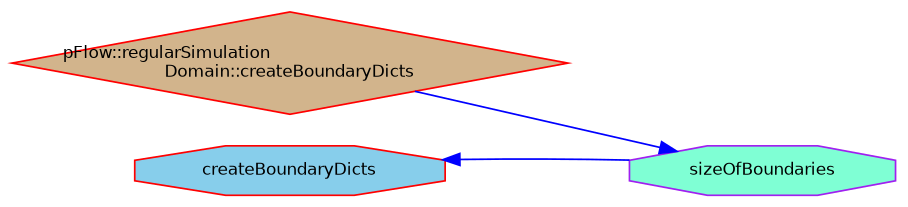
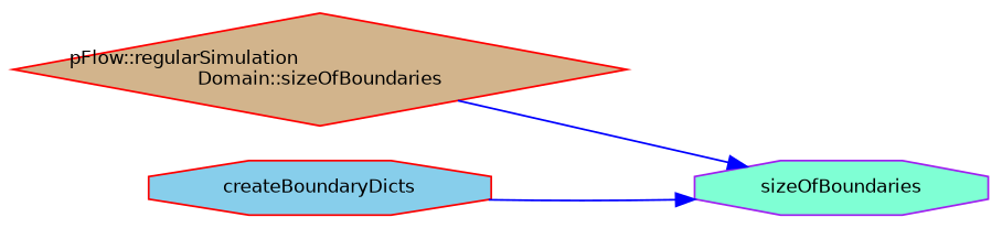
  digraph {
    rankdir=RL
    node [color=red fontname=Helvetica fontsize=10 shape=octagon style=filled]
    edge [color=blue dir=back fontname=Helvetica fontsize=10 labelfontname=Helvetica labelfontsize=10 style=solid]
    n1 [color=purple fillcolor=aquamarine fontcolor=black height=0.2 label=sizeOfBoundaries width=0.4]
-   n2 [fillcolor=tan height=0.2 label="pFlow::regularSimulation\lDomain::createBoundaryDicts" shape=diamond width=0.4]
+   n2 [fillcolor=tan height=0.2 label="pFlow::regularSimulation\lDomain::sizeOfBoundaries" shape=diamond width=0.4]
    n3 [fillcolor=skyblue height=0.2 label=createBoundaryDicts width=0.4]
    n1 -> n2
-   n3 -> n1
+   n1 -> n3
  }
